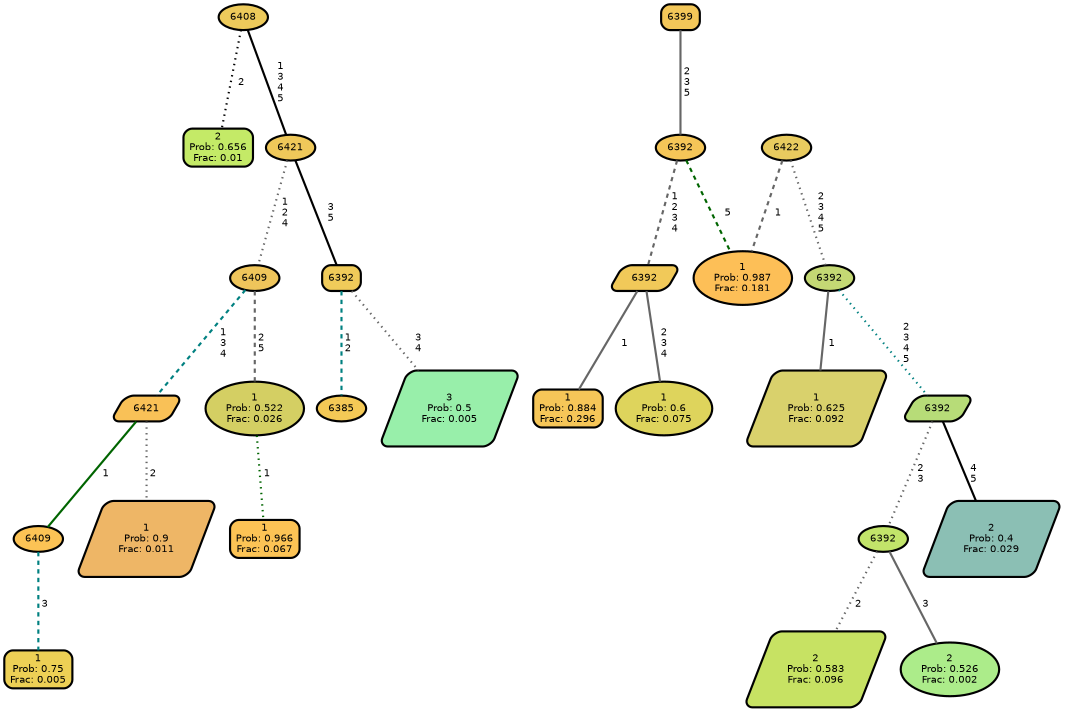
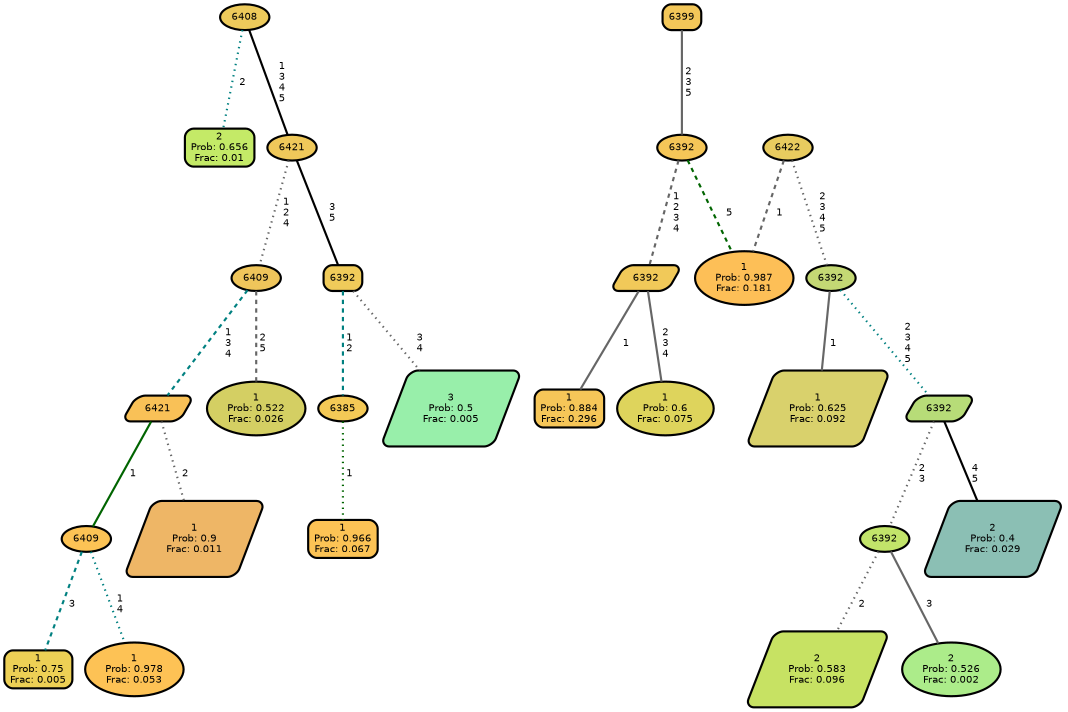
  graph {
    ranksep="0 equally"
    splines=straight
    node [color=black fillcolor="#fcc355" fontcolor=black fontname=helvetica penwidth=3 shape=ellipse style="filled, rounded"]
    edge [color=gray40 fontname=helvetica penwidth=3 style=dotted]
    n1 [fillcolor="#c4ea67" label="2\nProb: 0.656\nFrac: 0.01" shape=box]
    n2 [fillcolor="#edca5b" label=6408]
    n3 [fillcolor="#efc85a" label=6421]
    n4 [fillcolor="#efc55b" label=6409]
    n5 [fillcolor="#f0cb5a" label=6392 shape=box]
    n6 [fillcolor="#edd055" label="1\nProb: 0.75\nFrac: 0.005" shape=box]
    n7 [label=6409]
+   n8 [fillcolor="#fdc255" label="1\nProb: 0.978\nFrac: 0.053"]
    n9 [fillcolor="#f9c157" label=6421 shape=parallelogram]
    n10 [fillcolor="#eeb666" label="1\nProb: 0.9\nFrac: 0.011" shape=parallelogram]
    n11 [fillcolor="#d4cf63" label="1\nProb: 0.522\nFrac: 0.026"]
    n12 [fillcolor="#f4c956" label=6385]
    n13 [fillcolor="#98efaa" label="3\nProb: 0.5\nFrac: 0.005" shape=parallelogram]
    n14 [label="1\nProb: 0.966\nFrac: 0.067" shape=box]
    n15 [fillcolor="#f3c759" label=6399 shape=box]
    n16 [fillcolor="#f5c658" label=6392]
    n17 [fillcolor="#f1c959" label=6392 shape=parallelogram]
    n18 [fillcolor="#fdbf57" label="1\nProb: 0.987\nFrac: 0.181"]
    n19 [fillcolor="#f6c658" label="1\nProb: 0.884\nFrac: 0.296" shape=box]
    n20 [fillcolor="#ded45c" label="1\nProb: 0.6\nFrac: 0.075"]
    n21 [fillcolor="#e8cb5f" label=6422]
    n22 [fillcolor="#c4d874" label=6392]
    n23 [fillcolor="#d9d16c" label="1\nProb: 0.625\nFrac: 0.092" shape=parallelogram]
    n24 [fillcolor="#b7dc78" label=6392 shape=parallelogram]
    n25 [fillcolor="#c2e46a" label=6392]
    n26 [fillcolor="#8bbfb4" label="2\nProb: 0.4\nFrac: 0.029" shape=parallelogram]
    n27 [fillcolor="#c7e263" label="2\nProb: 0.583\nFrac: 0.096" shape=parallelogram]
    n28 [fillcolor="#acec8a" label="2\nProb: 0.526\nFrac: 0.002"]
    subgraph sub_1 {
      rank=same
    }
-   n2 -- n1 [color=black label=" 2"]
+   n2 -- n1 [color=teal label=" 2"]
    n2 -- n3 [color=black label=" 1\n 3\n 4\n 5" style=solid]
    n3 -- n4 [label=" 1\n 2\n 4"]
    n3 -- n5 [color=black label=" 3\n 5" style=solid]
    n4 -- n9 [color=teal label=" 1\n 3\n 4" style=dashed]
    n4 -- n11 [label=" 2\n 5" style=dashed]
    n5 -- n12 [color=teal label=" 1\n 2" style=dashed]
    n5 -- n13 [label=" 3\n 4"]
    n7 -- n6 [color=teal label=" 3" style=dashed]
+   n7 -- n8 [color=teal label=" 1\n 4"]
    n9 -- n7 [color=darkgreen label=" 1" style=solid]
    n9 -- n10 [label=" 2"]
-   n11 -- n14 [color=darkgreen label=" 1"]
+   n12 -- n14 [color=darkgreen label=" 1"]
    n15 -- n16 [label=" 2\n 3\n 5" style=solid]
    n16 -- n17 [label=" 1\n 2\n 3\n 4" style=dashed]
    n16 -- n18 [color=darkgreen label=" 5" style=dashed]
    n17 -- n19 [label=" 1" style=solid]
    n17 -- n20 [label=" 2\n 3\n 4" style=solid]
    n21 -- n18 [label=" 1" style=dashed]
    n21 -- n22 [label=" 2\n 3\n 4\n 5"]
    n22 -- n23 [label=" 1" style=solid]
    n22 -- n24 [color=teal label=" 2\n 3\n 4\n 5"]
    n24 -- n25 [label=" 2\n 3"]
    n24 -- n26 [color=black label=" 4\n 5" style=solid]
    n25 -- n27 [label=" 2"]
    n25 -- n28 [label=" 3" style=solid]
  }
